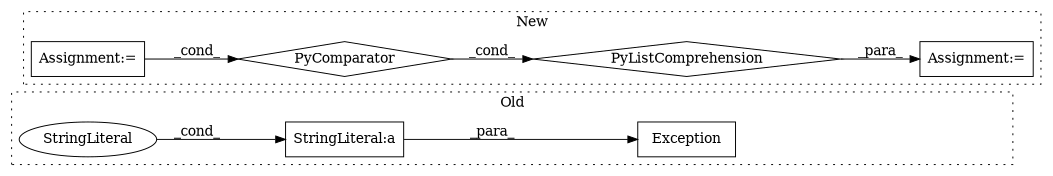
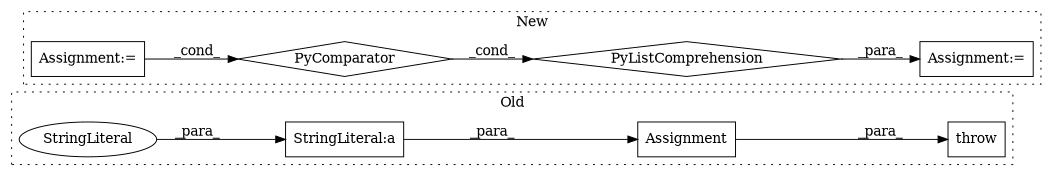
  digraph {
    rankdir=LR
    node [a=7 l=22 s=4827 shape=box]
-   n1 [a=32 l="10,1" label=Exception s="9650,9723"]
+   n1 [a=32 l="10,1" label=Assignment s="9650,9723"]
+   n2 [a=53 l=6 label=throw s=9644]
    n3 [a=27 l=3 label="StringLiteral:a" s=9682]
    n4 [a=45 l=21 label=StringLiteral s=9661 shape=ellipse]
    n5 [a=109 l=151 label=PyListComprehension s=4706 shape=diamond]
    n6 [label="Assignment:="]
    n7 [a=113 label=PyComparator shape=diamond]
    n8 [l=16 label="Assignment:=" s=4690]
    subgraph cluster_1 {
      label=Old
      style=dotted
      n1
+     n2
      n3
      n4
    }
    subgraph cluster_2 {
      label=New
      style=dotted
      n5
      n6
      n7
      n8
    }
+   n1 -> n2 [label=_para_]
    n3 -> n1 [label=_para_]
-   n4 -> n3 [label=_cond_]
+   n4 -> n3 [label=_para_]
    n5 -> n8 [label=_para_]
    n6 -> n7 [label=_cond_]
    n7 -> n5 [label=_cond_]
  }
